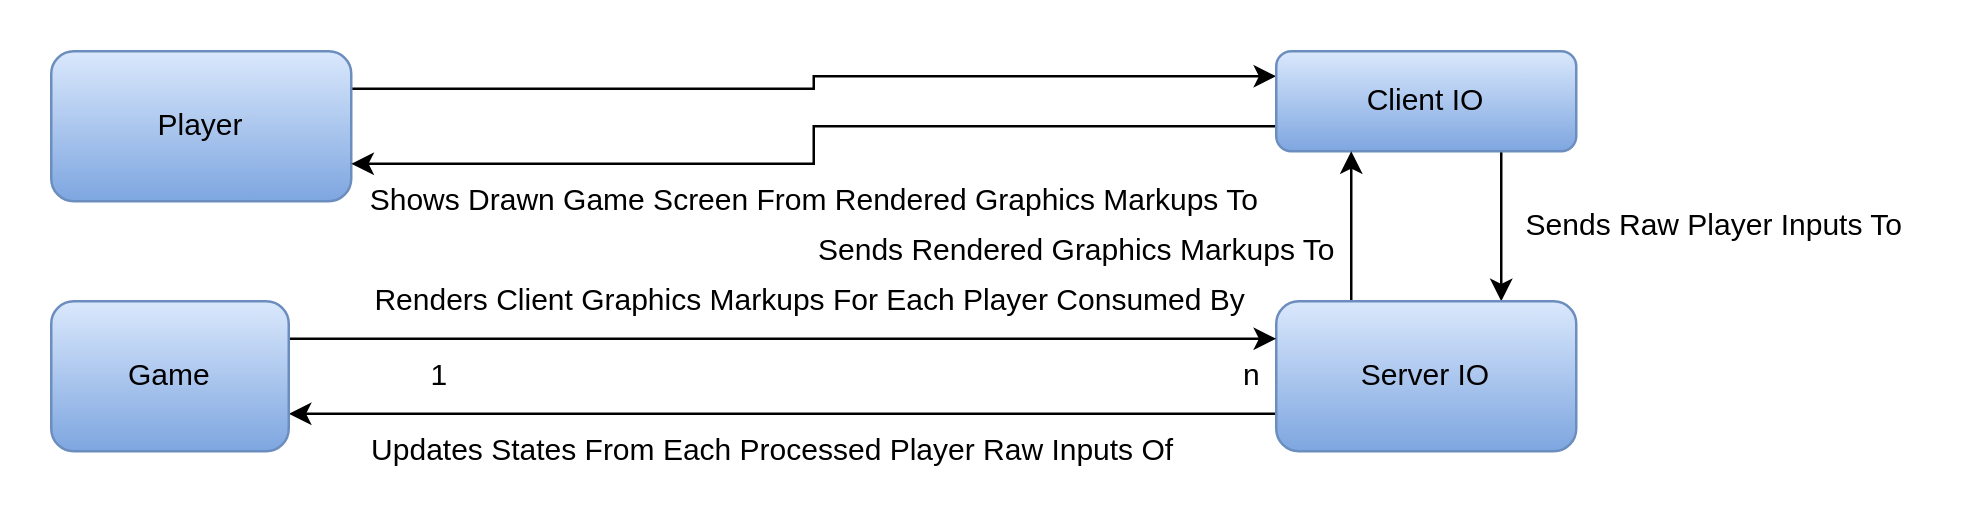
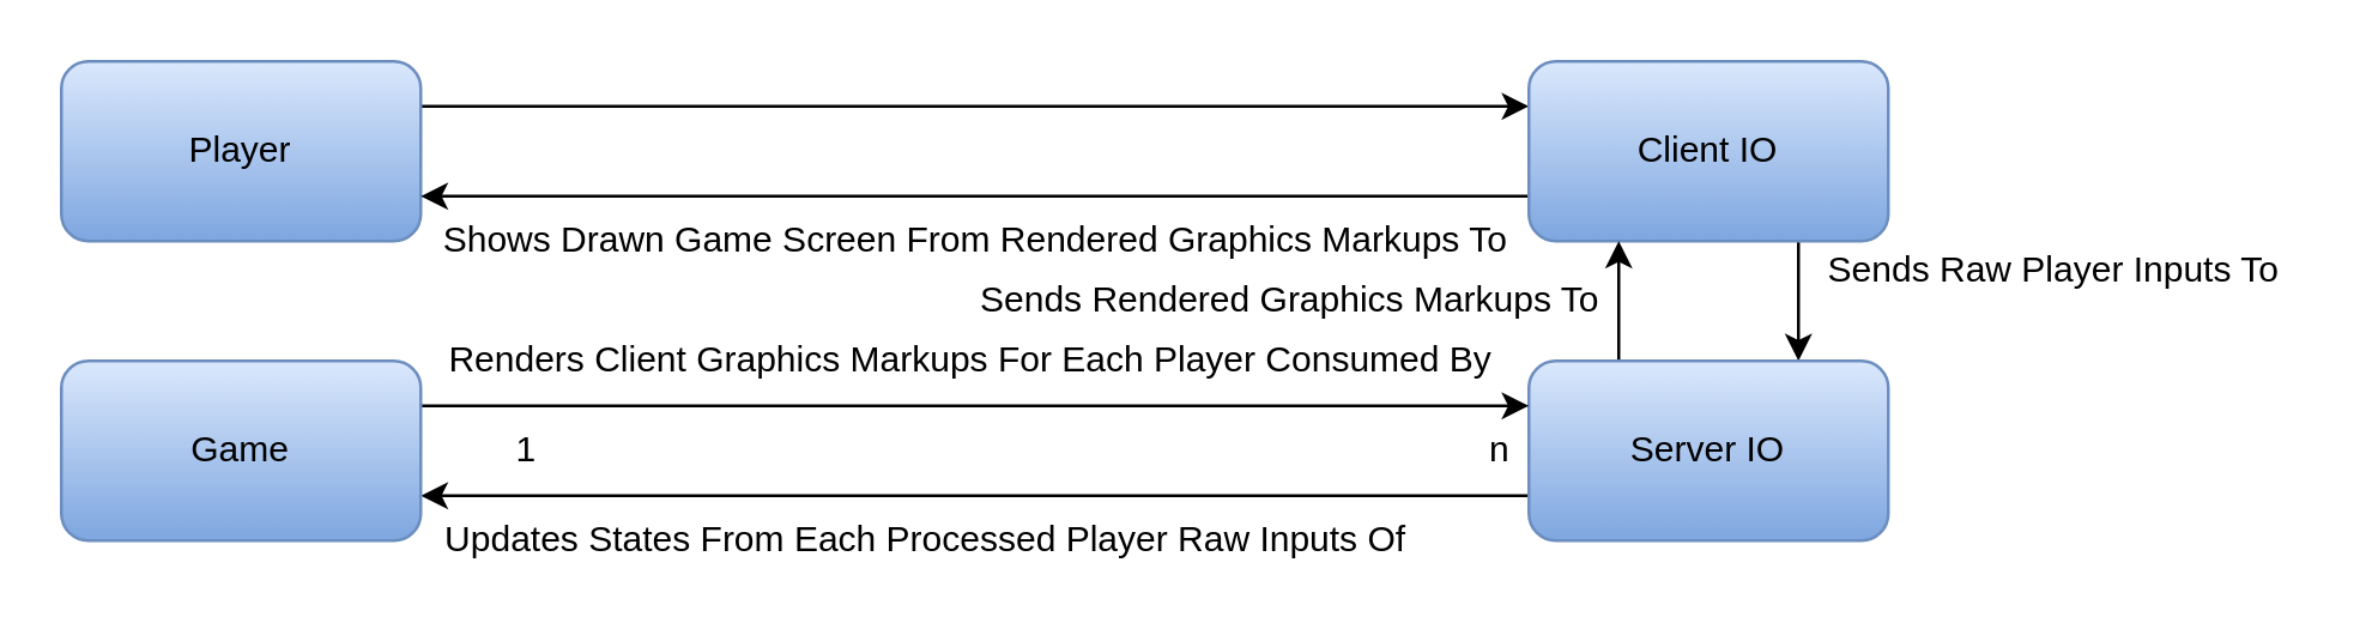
  <mxCell id="0" />
  <mxCell id="1" parent="0" />
  <mxCell id="2" style="edgeStyle=orthogonalEdgeStyle;rounded=0;orthogonalLoop=1;jettySize=auto;html=1;exitX=1;exitY=0.25;exitDx=0;exitDy=0;entryX=0;entryY=0.25;entryDx=0;entryDy=0;" parent="1" source="3" target="6" edge="1"><mxGeometry relative="1" as="geometry" /></mxCell>
  <mxCell id="3" value="Player" style="rounded=1;whiteSpace=wrap;html=1;gradientColor=#7ea6e0;fillColor=#dae8fc;strokeColor=#6c8ebf;" parent="1" vertex="1"><mxGeometry x="20" y="20" width="120" height="60" as="geometry" /></mxCell>
  <mxCell id="4" style="edgeStyle=orthogonalEdgeStyle;rounded=0;orthogonalLoop=1;jettySize=auto;html=1;exitX=0;exitY=0.75;exitDx=0;exitDy=0;entryX=1;entryY=0.75;entryDx=0;entryDy=0;" parent="1" source="6" target="3" edge="1"><mxGeometry relative="1" as="geometry" /></mxCell>
  <mxCell id="5" style="edgeStyle=orthogonalEdgeStyle;rounded=0;orthogonalLoop=1;jettySize=auto;html=1;exitX=0.75;exitY=1;exitDx=0;exitDy=0;entryX=0.75;entryY=0;entryDx=0;entryDy=0;" parent="1" source="6" target="10" edge="1"><mxGeometry relative="1" as="geometry" /></mxCell>
- <mxCell id="6" value="Client IO" style="rounded=1;whiteSpace=wrap;html=1;gradientColor=#7ea6e0;fillColor=#dae8fc;strokeColor=#6c8ebf;" parent="1" vertex="1"><mxGeometry x="510" y="20" width="120" height="40" as="geometry" /></mxCell>
+ <mxCell id="6" value="Client IO" style="rounded=1;whiteSpace=wrap;html=1;gradientColor=#7ea6e0;fillColor=#dae8fc;strokeColor=#6c8ebf;" parent="1" vertex="1"><mxGeometry x="510" y="20" width="120" height="60" as="geometry" /></mxCell>
  <mxCell id="7" value="Shows Drawn Game Screen From Rendered Graphics Markups To" style="text;html=1;align=center;verticalAlign=middle;resizable=0;points=[];autosize=1;" parent="1" vertex="1"><mxGeometry x="140" y="70" width="370" height="20" as="geometry" /></mxCell>
  <mxCell id="8" style="edgeStyle=orthogonalEdgeStyle;rounded=0;orthogonalLoop=1;jettySize=auto;html=1;exitX=0.25;exitY=0;exitDx=0;exitDy=0;entryX=0.25;entryY=1;entryDx=0;entryDy=0;" parent="1" source="10" target="6" edge="1"><mxGeometry relative="1" as="geometry" /></mxCell>
  <mxCell id="9" style="edgeStyle=orthogonalEdgeStyle;rounded=0;orthogonalLoop=1;jettySize=auto;html=1;exitX=0;exitY=0.75;exitDx=0;exitDy=0;entryX=1;entryY=0.75;entryDx=0;entryDy=0;" parent="1" source="10" target="14" edge="1"><mxGeometry relative="1" as="geometry" /></mxCell>
  <mxCell id="10" value="Server IO" style="rounded=1;whiteSpace=wrap;html=1;gradientColor=#7ea6e0;fillColor=#dae8fc;strokeColor=#6c8ebf;" parent="1" vertex="1"><mxGeometry x="510" y="120" width="120" height="60" as="geometry" /></mxCell>
  <mxCell id="11" value="Sends Raw Player Inputs To" style="text;html=1;align=center;verticalAlign=middle;resizable=0;points=[];autosize=1;" parent="1" vertex="1"><mxGeometry x="600" y="80" width="170" height="20" as="geometry" /></mxCell>
  <mxCell id="12" value="Sends Rendered Graphics Markups To" style="text;html=1;align=center;verticalAlign=middle;resizable=0;points=[];autosize=1;" parent="1" vertex="1"><mxGeometry x="320" y="90" width="220" height="20" as="geometry" /></mxCell>
  <mxCell id="13" style="edgeStyle=orthogonalEdgeStyle;rounded=0;orthogonalLoop=1;jettySize=auto;html=1;exitX=1;exitY=0.25;exitDx=0;exitDy=0;entryX=0;entryY=0.25;entryDx=0;entryDy=0;" parent="1" source="14" target="10" edge="1"><mxGeometry relative="1" as="geometry" /></mxCell>
- <mxCell id="14" value="Game" style="rounded=1;whiteSpace=wrap;html=1;gradientColor=#7ea6e0;fillColor=#dae8fc;strokeColor=#6c8ebf;" parent="1" vertex="1"><mxGeometry x="20" y="120" width="95" height="60" as="geometry" /></mxCell>
+ <mxCell id="14" value="Game" style="rounded=1;whiteSpace=wrap;html=1;gradientColor=#7ea6e0;fillColor=#dae8fc;strokeColor=#6c8ebf;" parent="1" vertex="1"><mxGeometry x="20" y="120" width="120" height="60" as="geometry" /></mxCell>
  <mxCell id="15" value="Renders Client Graphics Markups For Each Player Consumed By&amp;nbsp;" style="text;html=1;align=center;verticalAlign=middle;resizable=0;points=[];autosize=1;" parent="1" vertex="1"><mxGeometry x="140" y="110" width="370" height="20" as="geometry" /></mxCell>
  <mxCell id="16" value="Updates States From Each Processed Player Raw Inputs Of&amp;nbsp;" style="text;html=1;align=center;verticalAlign=middle;resizable=0;points=[];autosize=1;" parent="1" vertex="1"><mxGeometry x="140" y="170" width="340" height="20" as="geometry" /></mxCell>
  <mxCell id="17" value="1" style="text;html=1;align=center;verticalAlign=middle;resizable=0;points=[];autosize=1;" vertex="1" parent="1"><mxGeometry x="165" y="140" width="20" height="20" as="geometry" /></mxCell>
  <mxCell id="18" value="n" style="text;html=1;align=center;verticalAlign=middle;resizable=0;points=[];autosize=1;" vertex="1" parent="1"><mxGeometry x="490" y="140" width="20" height="20" as="geometry" /></mxCell>
